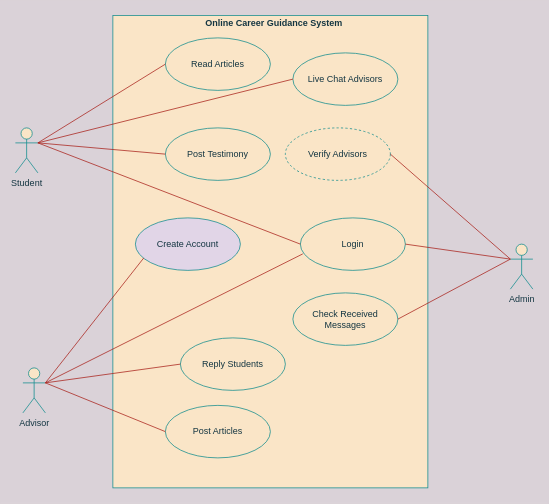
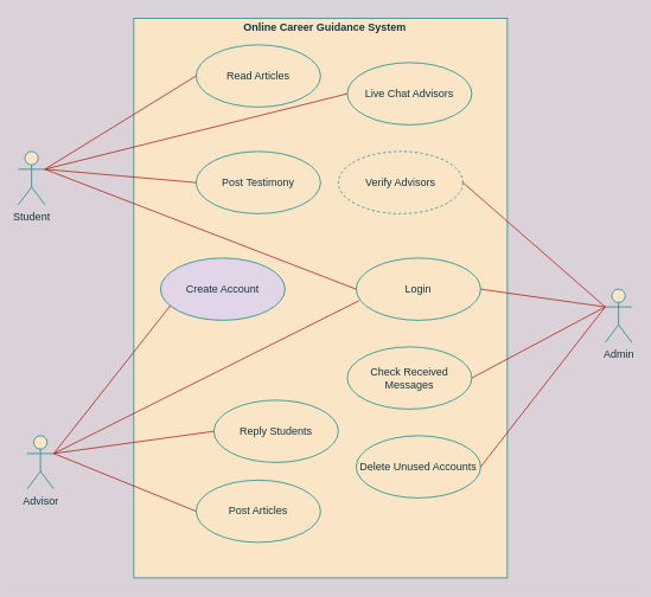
  <mxCell id="0" />
  <mxCell id="1" parent="0" />
  <mxCell id="2" value="" style="rounded=0;whiteSpace=wrap;html=1;fillColor=#FAE5C7;strokeColor=#0F8B8D;fontColor=#143642;" parent="1" vertex="1"><mxGeometry x="150" y="20" width="420" height="630" as="geometry" /></mxCell>
  <mxCell id="3" value="Student" style="shape=umlActor;verticalLabelPosition=bottom;verticalAlign=top;html=1;outlineConnect=0;fillColor=#FAE5C7;strokeColor=#0F8B8D;fontColor=#143642;" parent="1" vertex="1"><mxGeometry x="20" y="170" width="30" height="60" as="geometry" /></mxCell>
  <mxCell id="4" value="Advisor" style="shape=umlActor;verticalLabelPosition=bottom;verticalAlign=top;html=1;outlineConnect=0;fillColor=#FAE5C7;strokeColor=#0F8B8D;fontColor=#143642;" parent="1" vertex="1"><mxGeometry x="30" y="490" width="30" height="60" as="geometry" /></mxCell>
  <mxCell id="5" value="Admin" style="shape=umlActor;verticalLabelPosition=bottom;verticalAlign=top;html=1;outlineConnect=0;fillColor=#FAE5C7;strokeColor=#0F8B8D;fontColor=#143642;" parent="1" vertex="1"><mxGeometry x="680" y="325" width="30" height="60" as="geometry" /></mxCell>
  <mxCell id="6" value="Create Account" style="ellipse;whiteSpace=wrap;html=1;fillColor=#e1d5e7;strokeColor=#0F8B8D;fontColor=#143642;" parent="1" vertex="1"><mxGeometry x="180" y="290" width="140" height="70" as="geometry" /></mxCell>
  <mxCell id="7" value="Reply Students" style="ellipse;whiteSpace=wrap;html=1;fillColor=#FAE5C7;strokeColor=#0F8B8D;fontColor=#143642;" parent="1" vertex="1"><mxGeometry x="240" y="450" width="140" height="70" as="geometry" /></mxCell>
  <mxCell id="8" value="Post Articles" style="ellipse;whiteSpace=wrap;html=1;fillColor=#FAE5C7;strokeColor=#0F8B8D;fontColor=#143642;" parent="1" vertex="1"><mxGeometry x="220" y="540" width="140" height="70" as="geometry" /></mxCell>
  <mxCell id="9" value="Verify Advisors" style="ellipse;whiteSpace=wrap;html=1;fillColor=#FAE5C7;strokeColor=#0F8B8D;fontColor=#143642;dashed=1;" parent="1" vertex="1"><mxGeometry x="380" y="170" width="140" height="70" as="geometry" /></mxCell>
+ <mxCell id="10" value="Delete Unused Accounts" style="ellipse;whiteSpace=wrap;html=1;fillColor=#FAE5C7;strokeColor=#0F8B8D;fontColor=#143642;" parent="1" vertex="1"><mxGeometry x="400" y="490" width="140" height="70" as="geometry" /></mxCell>
  <mxCell id="11" value="" style="endArrow=none;html=1;exitX=1;exitY=0.5;exitDx=0;exitDy=0;entryX=0;entryY=0.333;entryDx=0;entryDy=0;entryPerimeter=0;strokeColor=#A8201A;fontColor=#143642;labelBackgroundColor=#DAD2D8;" parent="1" source="9" target="5" edge="1"><mxGeometry width="50" height="50" relative="1" as="geometry"><mxPoint x="650" y="250" as="sourcePoint" /><mxPoint x="700" y="200" as="targetPoint" /></mxGeometry></mxCell>
  <mxCell id="12" value="Login" style="ellipse;whiteSpace=wrap;html=1;fillColor=#FAE5C7;strokeColor=#0F8B8D;fontColor=#143642;" parent="1" vertex="1"><mxGeometry x="400" y="290" width="140" height="70" as="geometry" /></mxCell>
  <mxCell id="13" value="" style="endArrow=none;html=1;exitX=0;exitY=0.5;exitDx=0;exitDy=0;strokeColor=#A8201A;fontColor=#143642;labelBackgroundColor=#DAD2D8;" parent="1" source="12" edge="1"><mxGeometry width="50" height="50" relative="1" as="geometry"><mxPoint x="80" y="290" as="sourcePoint" /><mxPoint x="50" y="190" as="targetPoint" /></mxGeometry></mxCell>
  <mxCell id="14" value="" style="endArrow=none;html=1;exitX=1;exitY=0.333;exitDx=0;exitDy=0;exitPerimeter=0;entryX=0;entryY=0.5;entryDx=0;entryDy=0;strokeColor=#A8201A;fontColor=#143642;labelBackgroundColor=#DAD2D8;" parent="1" source="4" target="7" edge="1"><mxGeometry width="50" height="50" relative="1" as="geometry"><mxPoint x="70" y="440" as="sourcePoint" /><mxPoint x="120" y="390" as="targetPoint" /></mxGeometry></mxCell>
  <mxCell id="15" value="" style="endArrow=none;html=1;entryX=0;entryY=0.333;entryDx=0;entryDy=0;entryPerimeter=0;exitX=1;exitY=0.5;exitDx=0;exitDy=0;strokeColor=#A8201A;fontColor=#143642;labelBackgroundColor=#DAD2D8;" parent="1" source="12" target="5" edge="1"><mxGeometry width="50" height="50" relative="1" as="geometry"><mxPoint x="620" y="480" as="sourcePoint" /><mxPoint x="670" y="430" as="targetPoint" /></mxGeometry></mxCell>
  <mxCell id="16" value="" style="endArrow=none;html=1;exitX=1;exitY=0.333;exitDx=0;exitDy=0;exitPerimeter=0;entryX=0;entryY=0.5;entryDx=0;entryDy=0;strokeColor=#A8201A;fontColor=#143642;labelBackgroundColor=#DAD2D8;" parent="1" source="4" target="8" edge="1"><mxGeometry width="50" height="50" relative="1" as="geometry"><mxPoint x="90" y="570" as="sourcePoint" /><mxPoint x="140" y="520" as="targetPoint" /></mxGeometry></mxCell>
  <mxCell id="17" value="" style="endArrow=none;html=1;entryX=0.023;entryY=0.686;entryDx=0;entryDy=0;entryPerimeter=0;strokeColor=#A8201A;fontColor=#143642;labelBackgroundColor=#DAD2D8;" parent="1" target="12" edge="1"><mxGeometry width="50" height="50" relative="1" as="geometry"><mxPoint x="60" y="510" as="sourcePoint" /><mxPoint x="120" y="380" as="targetPoint" /></mxGeometry></mxCell>
  <mxCell id="18" value="" style="endArrow=none;html=1;entryX=0.08;entryY=0.763;entryDx=0;entryDy=0;entryPerimeter=0;strokeColor=#A8201A;fontColor=#143642;labelBackgroundColor=#DAD2D8;" parent="1" target="6" edge="1"><mxGeometry width="50" height="50" relative="1" as="geometry"><mxPoint x="60" y="510" as="sourcePoint" /><mxPoint x="110" y="390" as="targetPoint" /></mxGeometry></mxCell>
  <mxCell id="19" value="Post Testimony" style="ellipse;whiteSpace=wrap;html=1;fillColor=#FAE5C7;strokeColor=#0F8B8D;fontColor=#143642;" parent="1" vertex="1"><mxGeometry x="220" y="170" width="140" height="70" as="geometry" /></mxCell>
  <mxCell id="20" value="" style="endArrow=none;html=1;entryX=0;entryY=0.5;entryDx=0;entryDy=0;strokeColor=#A8201A;fontColor=#143642;labelBackgroundColor=#DAD2D8;" parent="1" target="19" edge="1"><mxGeometry width="50" height="50" relative="1" as="geometry"><mxPoint x="50" y="190" as="sourcePoint" /><mxPoint x="120" y="130" as="targetPoint" /></mxGeometry></mxCell>
  <mxCell id="21" value="Read Articles" style="ellipse;whiteSpace=wrap;html=1;fillColor=#FAE5C7;strokeColor=#0F8B8D;fontColor=#143642;" parent="1" vertex="1"><mxGeometry x="220" y="50" width="140" height="70" as="geometry" /></mxCell>
  <mxCell id="22" value="" style="endArrow=none;html=1;entryX=0;entryY=0.5;entryDx=0;entryDy=0;strokeColor=#A8201A;fontColor=#143642;labelBackgroundColor=#DAD2D8;" parent="1" target="21" edge="1"><mxGeometry width="50" height="50" relative="1" as="geometry"><mxPoint x="50" y="190" as="sourcePoint" /><mxPoint x="140" y="80" as="targetPoint" /></mxGeometry></mxCell>
  <mxCell id="23" value="Live Chat Advisors" style="ellipse;whiteSpace=wrap;html=1;fillColor=#FAE5C7;strokeColor=#0F8B8D;fontColor=#143642;" parent="1" vertex="1"><mxGeometry x="390" y="70" width="140" height="70" as="geometry" /></mxCell>
  <mxCell id="24" value="" style="endArrow=none;html=1;entryX=0;entryY=0.5;entryDx=0;entryDy=0;strokeColor=#A8201A;fontColor=#143642;labelBackgroundColor=#DAD2D8;" parent="1" target="23" edge="1"><mxGeometry width="50" height="50" relative="1" as="geometry"><mxPoint x="50" y="190" as="sourcePoint" /><mxPoint x="380" y="260" as="targetPoint" /></mxGeometry></mxCell>
  <mxCell id="25" value="Online Career Guidance System" style="text;html=1;strokeColor=none;fillColor=none;align=center;verticalAlign=middle;whiteSpace=wrap;rounded=0;fontStyle=1;fontColor=#143642;" parent="1" vertex="1"><mxGeometry x="240" y="20" width="250" height="20" as="geometry" /></mxCell>
+ <mxCell id="26" value="" style="endArrow=none;html=1;exitX=1;exitY=0.5;exitDx=0;exitDy=0;entryX=0;entryY=0.333;entryDx=0;entryDy=0;entryPerimeter=0;strokeColor=#A8201A;fontColor=#143642;labelBackgroundColor=#DAD2D8;" parent="1" source="10" target="5" edge="1"><mxGeometry width="50" height="50" relative="1" as="geometry"><mxPoint x="490" y="460" as="sourcePoint" /><mxPoint x="680" y="340" as="targetPoint" /></mxGeometry></mxCell>
  <mxCell id="27" value="Check Received Messages" style="ellipse;whiteSpace=wrap;html=1;fillColor=#FAE5C7;strokeColor=#0F8B8D;fontColor=#143642;" parent="1" vertex="1"><mxGeometry x="390" y="390" width="140" height="70" as="geometry" /></mxCell>
  <mxCell id="28" value="" style="endArrow=none;html=1;exitX=1;exitY=0.5;exitDx=0;exitDy=0;entryX=0;entryY=0.333;entryDx=0;entryDy=0;entryPerimeter=0;strokeColor=#A8201A;fontColor=#143642;labelBackgroundColor=#DAD2D8;" parent="1" source="27" target="5" edge="1"><mxGeometry width="50" height="50" relative="1" as="geometry"><mxPoint x="540" y="430" as="sourcePoint" /><mxPoint x="590" y="380" as="targetPoint" /></mxGeometry></mxCell>
